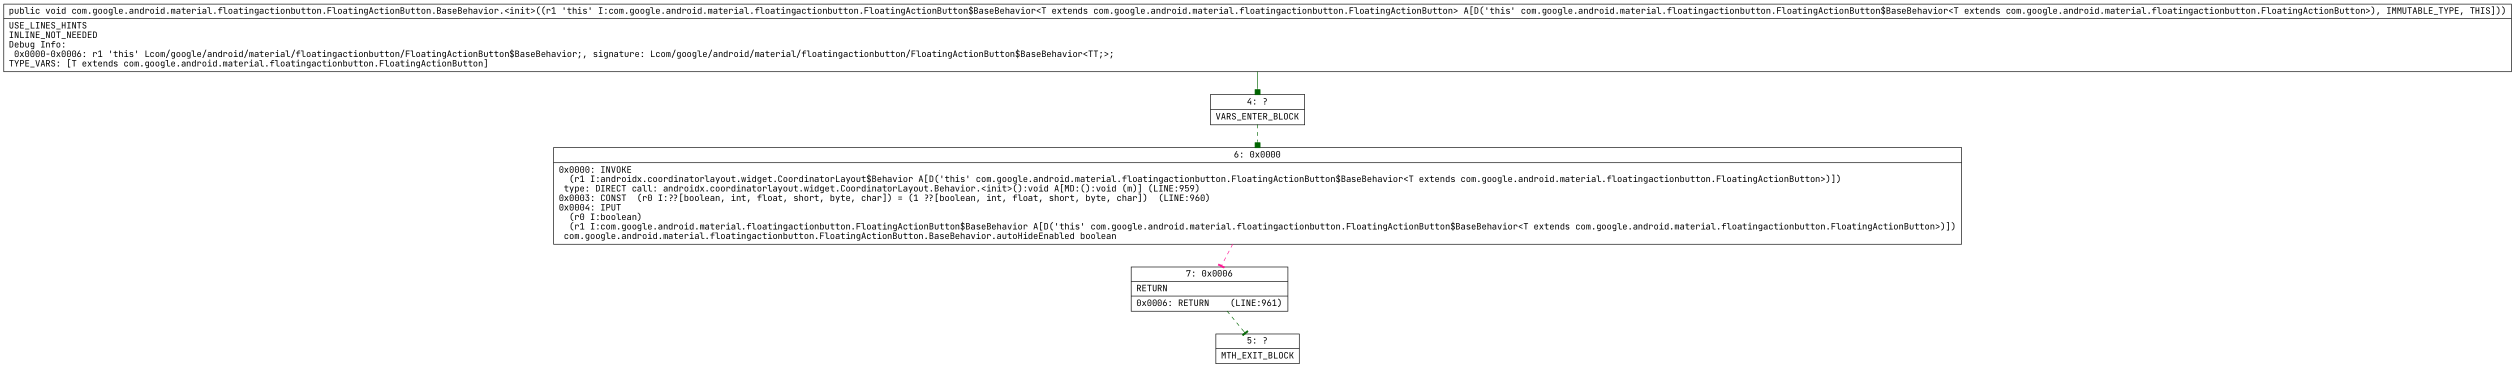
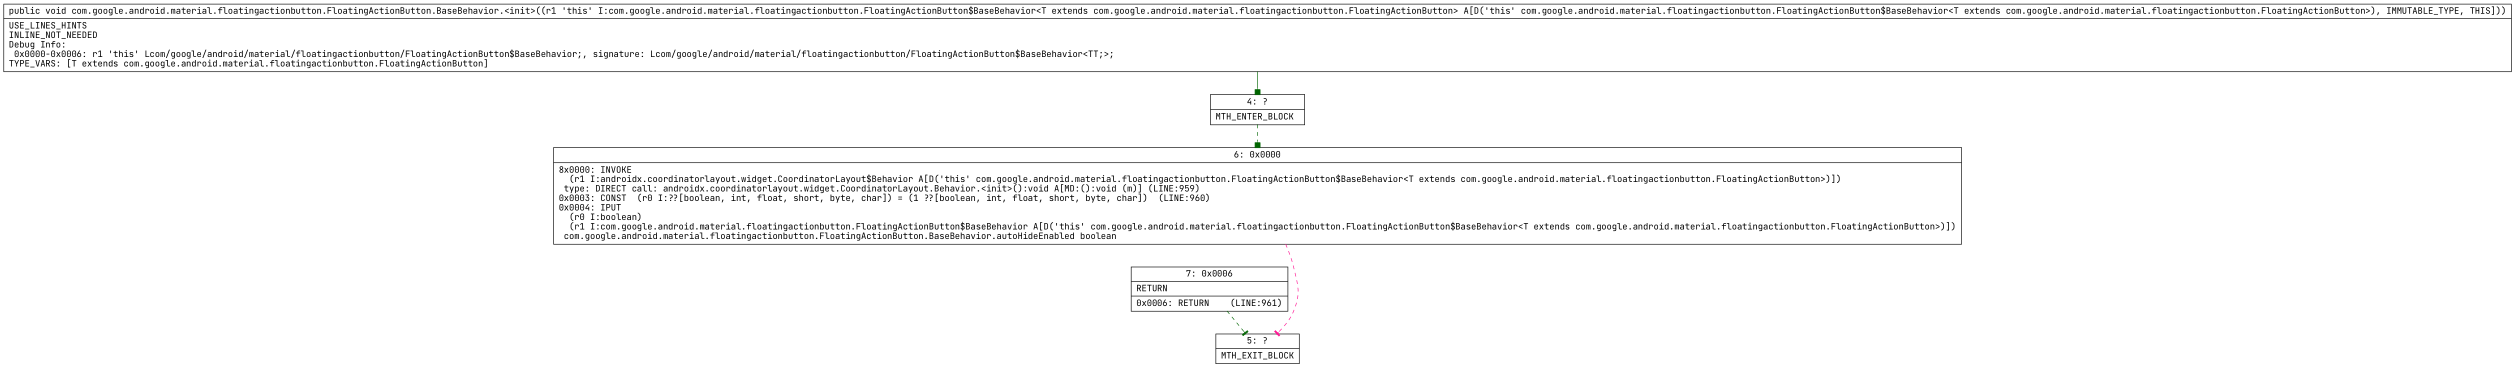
  digraph {
    fontname="JetBrains Mono"
    node [fontname="JetBrains Mono" shape=record]
    edge [arrowhead=box color=darkgreen fontname="JetBrains Mono" style=dashed]
-   n1 [label="{4\:\ ?|VARS_ENTER_BLOCK\l}"]
-   n2 [label="{6\:\ 0x0000|0x0000: INVOKE  \l  (r1 I:androidx.coordinatorlayout.widget.CoordinatorLayout$Behavior A[D('this' com.google.android.material.floatingactionbutton.FloatingActionButton$BaseBehavior\<T extends com.google.android.material.floatingactionbutton.FloatingActionButton\>)])\l type: DIRECT call: androidx.coordinatorlayout.widget.CoordinatorLayout.Behavior.\<init\>():void A[MD:():void (m)] (LINE:959)\l0x0003: CONST  (r0 I:??[boolean, int, float, short, byte, char]) = (1 ??[boolean, int, float, short, byte, char])  (LINE:960)\l0x0004: IPUT  \l  (r0 I:boolean)\l  (r1 I:com.google.android.material.floatingactionbutton.FloatingActionButton$BaseBehavior A[D('this' com.google.android.material.floatingactionbutton.FloatingActionButton$BaseBehavior\<T extends com.google.android.material.floatingactionbutton.FloatingActionButton\>)])\l com.google.android.material.floatingactionbutton.FloatingActionButton.BaseBehavior.autoHideEnabled boolean \l}"]
+   n1 [label="{4\:\ ?|MTH_ENTER_BLOCK\l}"]
+   n2 [label="{6\:\ 0x0000|8x0000: INVOKE  \l  (r1 I:androidx.coordinatorlayout.widget.CoordinatorLayout$Behavior A[D('this' com.google.android.material.floatingactionbutton.FloatingActionButton$BaseBehavior\<T extends com.google.android.material.floatingactionbutton.FloatingActionButton\>)])\l type: DIRECT call: androidx.coordinatorlayout.widget.CoordinatorLayout.Behavior.\<init\>():void A[MD:():void (m)] (LINE:959)\l0x0003: CONST  (r0 I:??[boolean, int, float, short, byte, char]) = (1 ??[boolean, int, float, short, byte, char])  (LINE:960)\l0x0004: IPUT  \l  (r0 I:boolean)\l  (r1 I:com.google.android.material.floatingactionbutton.FloatingActionButton$BaseBehavior A[D('this' com.google.android.material.floatingactionbutton.FloatingActionButton$BaseBehavior\<T extends com.google.android.material.floatingactionbutton.FloatingActionButton\>)])\l com.google.android.material.floatingactionbutton.FloatingActionButton.BaseBehavior.autoHideEnabled boolean \l}"]
    n3 [label="{7\:\ 0x0006|RETURN\l|0x0006: RETURN    (LINE:961)\l}"]
    n4 [label="{5\:\ ?|MTH_EXIT_BLOCK\l}"]
    n5 [label="{public void com.google.android.material.floatingactionbutton.FloatingActionButton.BaseBehavior.\<init\>((r1 'this' I:com.google.android.material.floatingactionbutton.FloatingActionButton$BaseBehavior\<T extends com.google.android.material.floatingactionbutton.FloatingActionButton\> A[D('this' com.google.android.material.floatingactionbutton.FloatingActionButton$BaseBehavior\<T extends com.google.android.material.floatingactionbutton.FloatingActionButton\>), IMMUTABLE_TYPE, THIS]))  | USE_LINES_HINTS\lINLINE_NOT_NEEDED\lDebug Info:\l  0x0000\-0x0006: r1 'this' Lcom\/google\/android\/material\/floatingactionbutton\/FloatingActionButton$BaseBehavior;, signature: Lcom\/google\/android\/material\/floatingactionbutton\/FloatingActionButton$BaseBehavior\<TT;\>;\lTYPE_VARS: [T extends com.google.android.material.floatingactionbutton.FloatingActionButton]\l}"]
    n1 -> n2
-   n2 -> n3 [arrowhead=tee color=deeppink]
+   n2 -> n4 [arrowhead=tee color=deeppink]
    n3 -> n4 [arrowhead=tee]
    n5 -> n1 [style=solid]
  }
